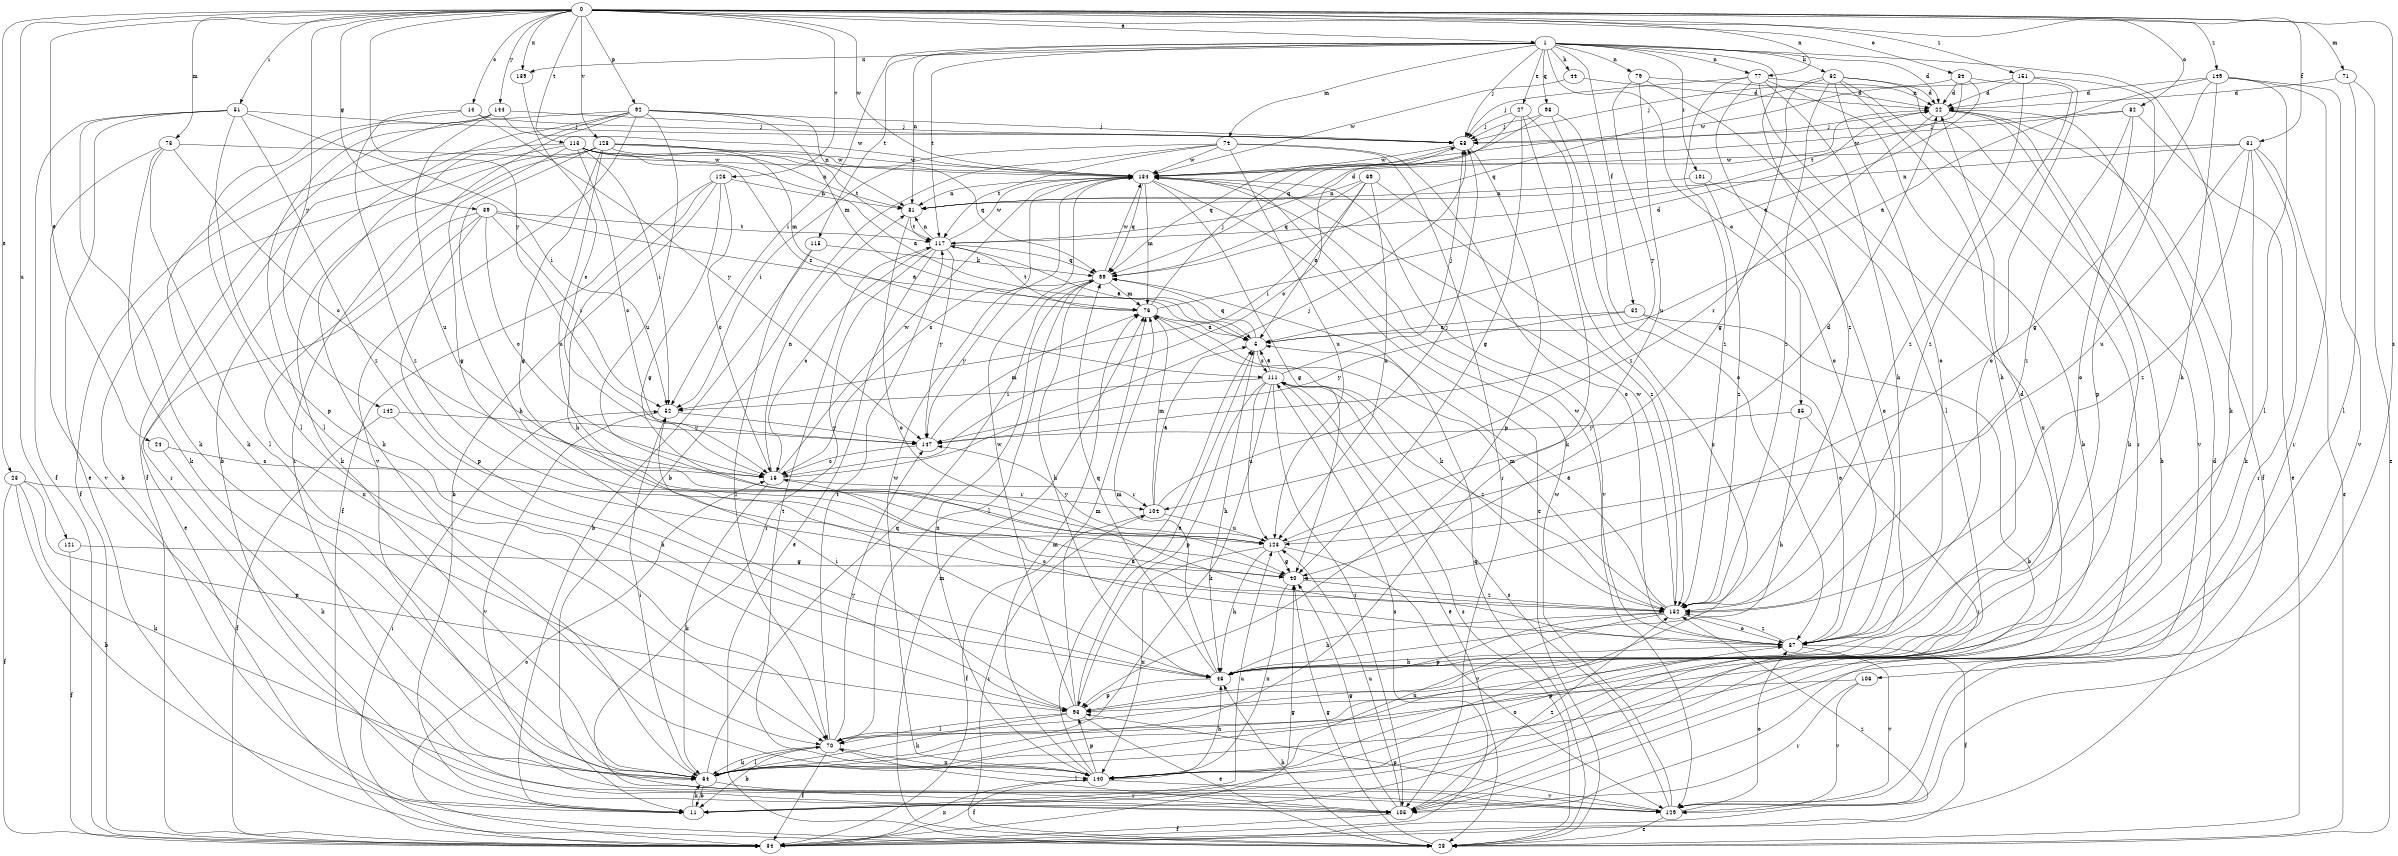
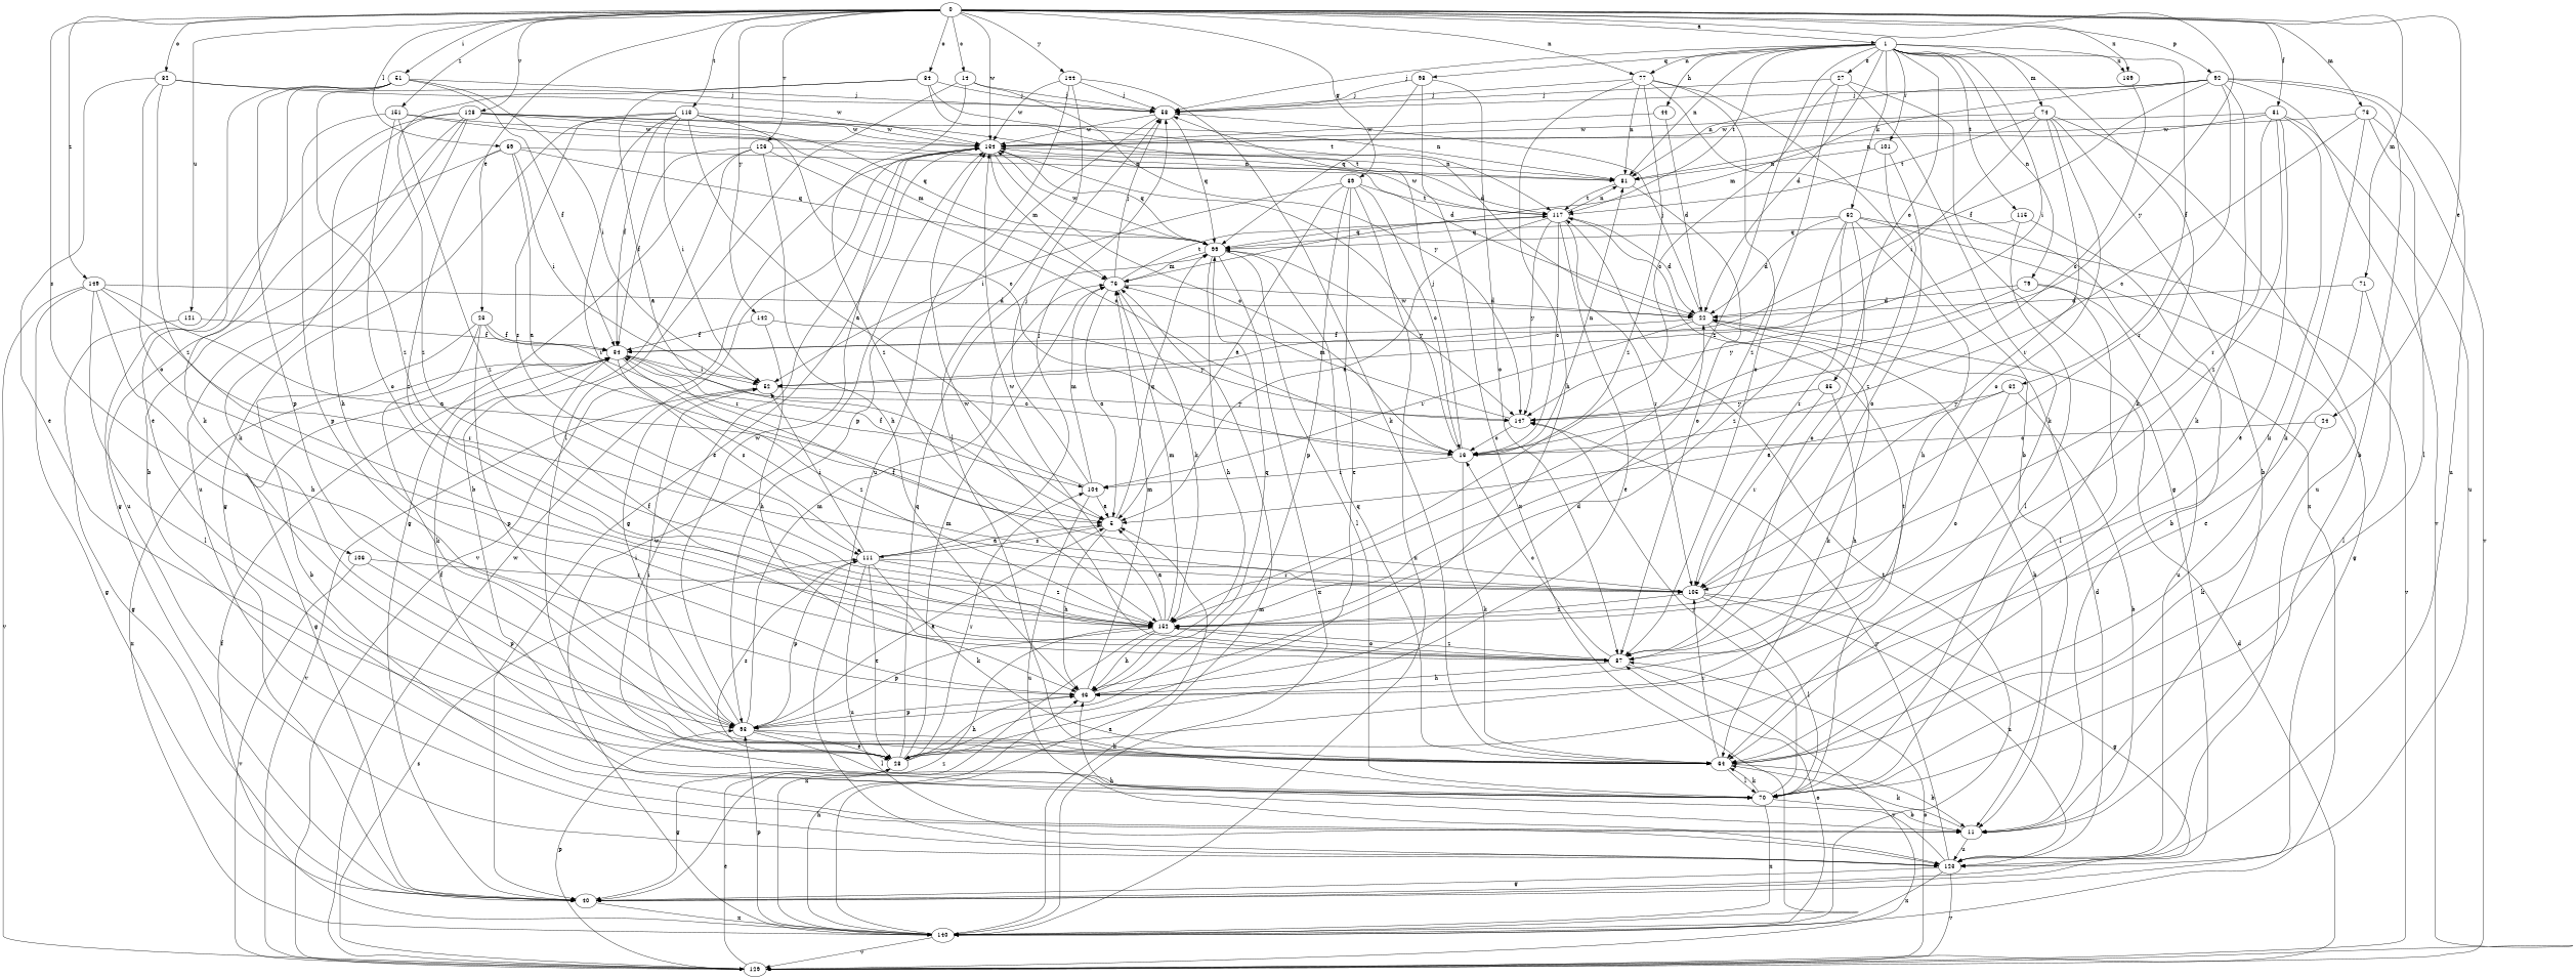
  strict digraph {
    0
    1
    14
    23
    24
    31
    39
    51
    69
    71
    73
    77
    82
    84
    92
    106
    113
    121
    126
    128
    134
    139
    142
    144
    147
    149
    151
    22
    27
    32
    44
    52
    58
    62
    64
    74
    79
    81
    85
    98
    101
    115
    117
    152
    70
    11
    104
    34
    93
    16
    123
    28
    105
    5
    140
    99
    129
    46
    87
    76
    111
    40
    0 -> 1 [label=a]
    0 -> 14 [label=c]
    0 -> 23 [label=e]
    0 -> 24 [label=e]
    0 -> 31 [label=f]
    0 -> 39 [label=g]
    0 -> 51 [label=i]
+   0 -> 69 [label=l]
    0 -> 71 [label=m]
    0 -> 73 [label=m]
    0 -> 77 [label=n]
    0 -> 82 [label=o]
    0 -> 84 [label=o]
    0 -> 92 [label=p]
    0 -> 106 [label=s]
    0 -> 113 [label=t]
    0 -> 121 [label=u]
    0 -> 126 [label=v]
    0 -> 128 [label=v]
    0 -> 134 [label=w]
    0 -> 139 [label=x]
    0 -> 142 [label=y]
    0 -> 144 [label=y]
    0 -> 147 [label=y]
    0 -> 149 [label=z]
    0 -> 151 [label=z]
    1 -> 77 [label=n]
    1 -> 139 [label=x]
    1 -> 22 [label=d]
    1 -> 27 [label=e]
    1 -> 32 [label=f]
    1 -> 44 [label=h]
    1 -> 52 [label=i]
    1 -> 58 [label=j]
    1 -> 62 [label=k]
    1 -> 64 [label=k]
    1 -> 74 [label=m]
    1 -> 79 [label=n]
    1 -> 81 [label=n]
    1 -> 85 [label=o]
    1 -> 98 [label=q]
    1 -> 101 [label=r]
    1 -> 115 [label=t]
    1 -> 117 [label=t]
    1 -> 152 [label=z]
    14 -> 147 [label=y]
    14 -> 58 [label=j]
    14 -> 152 [label=z]
    14 -> 70 [label=l]
    23 -> 64 [label=k]
    23 -> 11 [label=b]
    23 -> 104 [label=r]
    23 -> 34 [label=f]
    23 -> 93 [label=p]
    24 -> 64 [label=k]
    24 -> 16 [label=c]
    31 -> 134 [label=w]
    31 -> 64 [label=k]
    31 -> 81 [label=n]
    31 -> 152 [label=z]
    31 -> 123 [label=u]
    31 -> 28 [label=e]
    31 -> 105 [label=r]
    39 -> 52 [label=i]
    39 -> 117 [label=t]
    39 -> 93 [label=p]
    39 -> 16 [label=c]
    39 -> 28 [label=e]
    39 -> 5 [label=a]
    39 -> 140 [label=x]
    51 -> 52 [label=i]
    51 -> 58 [label=j]
    51 -> 64 [label=k]
    51 -> 152 [label=z]
    51 -> 34 [label=f]
    51 -> 93 [label=p]
    51 -> 28 [label=e]
    69 -> 52 [label=i]
    69 -> 81 [label=n]
    69 -> 152 [label=z]
    69 -> 123 [label=u]
    69 -> 5 [label=a]
    69 -> 99 [label=q]
    71 -> 22 [label=d]
    71 -> 70 [label=l]
    71 -> 28 [label=e]
    73 -> 134 [label=w]
    73 -> 64 [label=k]
    73 -> 70 [label=l]
    73 -> 16 [label=c]
    73 -> 129 [label=v]
    77 -> 58 [label=j]
-   77 -> 22 [label=n]
+   77 -> 81 [label=n]
    77 -> 152 [label=z]
    77 -> 11 [label=b]
    77 -> 140 [label=x]
    77 -> 46 [label=h]
    77 -> 87 [label=o]
    82 -> 134 [label=w]
    82 -> 58 [label=j]
    82 -> 152 [label=z]
    82 -> 28 [label=e]
    82 -> 87 [label=o]
    84 -> 22 [label=d]
    84 -> 58 [label=j]
    84 -> 117 [label=t]
    84 -> 152 [label=z]
    84 -> 5 [label=a]
    92 -> 58 [label=j]
    92 -> 64 [label=k]
    92 -> 81 [label=n]
    92 -> 11 [label=b]
    92 -> 34 [label=f]
    92 -> 123 [label=u]
    92 -> 105 [label=r]
    92 -> 129 [label=v]
    92 -> 76 [label=m]
    106 -> 93 [label=p]
    106 -> 105 [label=r]
    106 -> 129 [label=v]
    113 -> 134 [label=w]
    113 -> 52 [label=i]
    113 -> 81 [label=n]
    113 -> 34 [label=f]
    113 -> 16 [label=c]
    113 -> 105 [label=r]
    113 -> 5 [label=a]
    113 -> 111 [label=s]
    113 -> 40 [label=g]
    121 -> 34 [label=f]
    121 -> 40 [label=g]
    126 -> 81 [label=n]
    126 -> 11 [label=b]
    126 -> 34 [label=f]
    126 -> 16 [label=c]
    126 -> 46 [label=h]
    126 -> 40 [label=g]
    128 -> 134 [label=w]
    128 -> 64 [label=k]
    128 -> 117 [label=t]
    128 -> 11 [label=b]
    128 -> 123 [label=u]
    128 -> 99 [label=q]
    128 -> 46 [label=h]
    128 -> 76 [label=m]
    128 -> 40 [label=g]
    134 -> 81 [label=n]
    134 -> 16 [label=c]
    134 -> 28 [label=e]
    134 -> 99 [label=q]
    134 -> 129 [label=v]
    134 -> 76 [label=m]
    134 -> 40 [label=g]
    139 -> 16 [label=c]
    142 -> 147 [label=y]
    142 -> 34 [label=f]
    142 -> 46 [label=h]
    144 -> 134 [label=w]
    144 -> 58 [label=j]
    144 -> 64 [label=k]
    144 -> 70 [label=l]
    144 -> 123 [label=u]
    147 -> 16 [label=c]
    147 -> 76 [label=m]
    149 -> 22 [label=d]
    149 -> 70 [label=l]
    149 -> 105 [label=r]
    149 -> 5 [label=a]
    149 -> 129 [label=v]
    149 -> 46 [label=h]
    149 -> 40 [label=g]
    151 -> 134 [label=w]
    151 -> 22 [label=d]
    151 -> 152 [label=z]
    151 -> 93 [label=p]
    151 -> 87 [label=o]
    22 -> 58 [label=j]
    22 -> 64 [label=k]
    22 -> 11 [label=b]
    22 -> 104 [label=r]
    22 -> 34 [label=f]
    27 -> 58 [label=j]
    27 -> 64 [label=k]
    27 -> 152 [label=z]
    27 -> 16 [label=c]
    27 -> 40 [label=g]
    32 -> 147 [label=y]
    32 -> 11 [label=b]
    32 -> 5 [label=a]
    32 -> 87 [label=o]
    44 -> 134 [label=w]
    44 -> 22 [label=d]
    52 -> 147 [label=y]
    52 -> 129 [label=v]
    58 -> 134 [label=w]
    58 -> 93 [label=p]
    58 -> 99 [label=q]
    62 -> 22 [label=d]
    62 -> 152 [label=z]
    62 -> 105 [label=r]
    62 -> 99 [label=q]
    62 -> 129 [label=v]
    62 -> 46 [label=h]
    62 -> 87 [label=o]
    62 -> 40 [label=g]
    64 -> 52 [label=i]
    64 -> 70 [label=l]
    64 -> 11 [label=b]
    64 -> 105 [label=r]
    64 -> 99 [label=q]
    74 -> 134 [label=w]
    74 -> 52 [label=i]
    74 -> 117 [label=t]
    74 -> 11 [label=b]
    74 -> 123 [label=u]
    74 -> 105 [label=r]
    74 -> 87 [label=o]
    79 -> 147 [label=y]
    79 -> 22 [label=d]
    79 -> 70 [label=l]
    79 -> 123 [label=u]
    81 -> 117 [label=t]
    81 -> 87 [label=o]
    85 -> 147 [label=y]
    85 -> 105 [label=r]
    85 -> 46 [label=h]
    98 -> 58 [label=j]
    98 -> 140 [label=x]
    98 -> 99 [label=q]
    98 -> 87 [label=o]
    101 -> 81 [label=n]
    101 -> 152 [label=z]
    101 -> 87 [label=o]
    115 -> 70 [label=l]
    115 -> 11 [label=b]
-   115 -> 99 [label=k]
+   115 -> 99 [label=q]
    117 -> 134 [label=w]
    117 -> 147 [label=y]
    117 -> 22 [label=d]
    117 -> 81 [label=n]
    117 -> 16 [label=c]
    117 -> 28 [label=e]
    117 -> 105 [label=r]
    117 -> 5 [label=a]
    117 -> 99 [label=q]
    152 -> 134 [label=w]
    152 -> 93 [label=p]
    152 -> 5 [label=a]
    152 -> 140 [label=x]
    152 -> 46 [label=h]
    152 -> 87 [label=o]
    152 -> 76 [label=m]
    70 -> 147 [label=y]
    70 -> 64 [label=k]
    70 -> 117 [label=t]
    70 -> 11 [label=b]
    70 -> 34 [label=f]
    70 -> 140 [label=x]
    11 -> 64 [label=k]
    11 -> 123 [label=u]
    104 -> 58 [label=j]
    104 -> 34 [label=f]
    104 -> 123 [label=u]
    104 -> 5 [label=a]
    104 -> 76 [label=m]
    34 -> 52 [label=i]
    34 -> 152 [label=z]
    34 -> 16 [label=c]
    34 -> 140 [label=x]
    34 -> 111 [label=s]
    34 -> 40 [label=g]
    93 -> 134 [label=w]
    93 -> 52 [label=i]
    93 -> 64 [label=k]
    93 -> 70 [label=l]
    93 -> 28 [label=e]
    93 -> 5 [label=a]
    93 -> 76 [label=m]
    16 -> 134 [label=w]
    16 -> 58 [label=j]
    16 -> 64 [label=k]
    16 -> 81 [label=n]
    16 -> 104 [label=r]
    123 -> 147 [label=y]
    123 -> 22 [label=d]
    123 -> 140 [label=x]
    123 -> 129 [label=v]
    123 -> 46 [label=h]
    123 -> 40 [label=g]
    28 -> 104 [label=r]
    28 -> 99 [label=q]
    28 -> 46 [label=h]
    28 -> 76 [label=m]
    28 -> 111 [label=s]
    28 -> 40 [label=g]
    105 -> 152 [label=z]
    105 -> 70 [label=l]
    105 -> 34 [label=f]
    105 -> 123 [label=u]
    105 -> 40 [label=g]
    5 -> 99 [label=q]
    5 -> 46 [label=h]
    5 -> 111 [label=s]
    140 -> 134 [label=w]
    140 -> 117 [label=t]
    140 -> 34 [label=f]
    140 -> 93 [label=p]
    140 -> 5 [label=a]
    140 -> 129 [label=v]
    140 -> 46 [label=h]
    140 -> 87 [label=o]
    140 -> 76 [label=m]
    99 -> 134 [label=w]
    99 -> 147 [label=y]
    99 -> 70 [label=l]
    99 -> 140 [label=x]
    99 -> 46 [label=h]
    99 -> 76 [label=m]
    129 -> 134 [label=w]
    129 -> 22 [label=d]
    129 -> 93 [label=p]
    129 -> 28 [label=e]
    129 -> 87 [label=o]
    129 -> 111 [label=s]
    46 -> 22 [label=d]
    46 -> 93 [label=p]
    46 -> 99 [label=q]
    46 -> 76 [label=m]
    87 -> 134 [label=w]
    87 -> 152 [label=z]
    87 -> 34 [label=f]
    87 -> 16 [label=c]
    87 -> 129 [label=v]
    87 -> 46 [label=h]
    76 -> 22 [label=d]
    76 -> 58 [label=j]
    76 -> 117 [label=t]
    76 -> 152 [label=k]
    76 -> 5 [label=a]
    111 -> 52 [label=i]
    111 -> 58 [label=j]
    111 -> 64 [label=k]
    111 -> 152 [label=z]
    111 -> 93 [label=p]
    111 -> 123 [label=u]
    111 -> 28 [label=e]
    111 -> 105 [label=r]
    111 -> 5 [label=a]
    40 -> 152 [label=z]
    40 -> 140 [label=x]
  }
